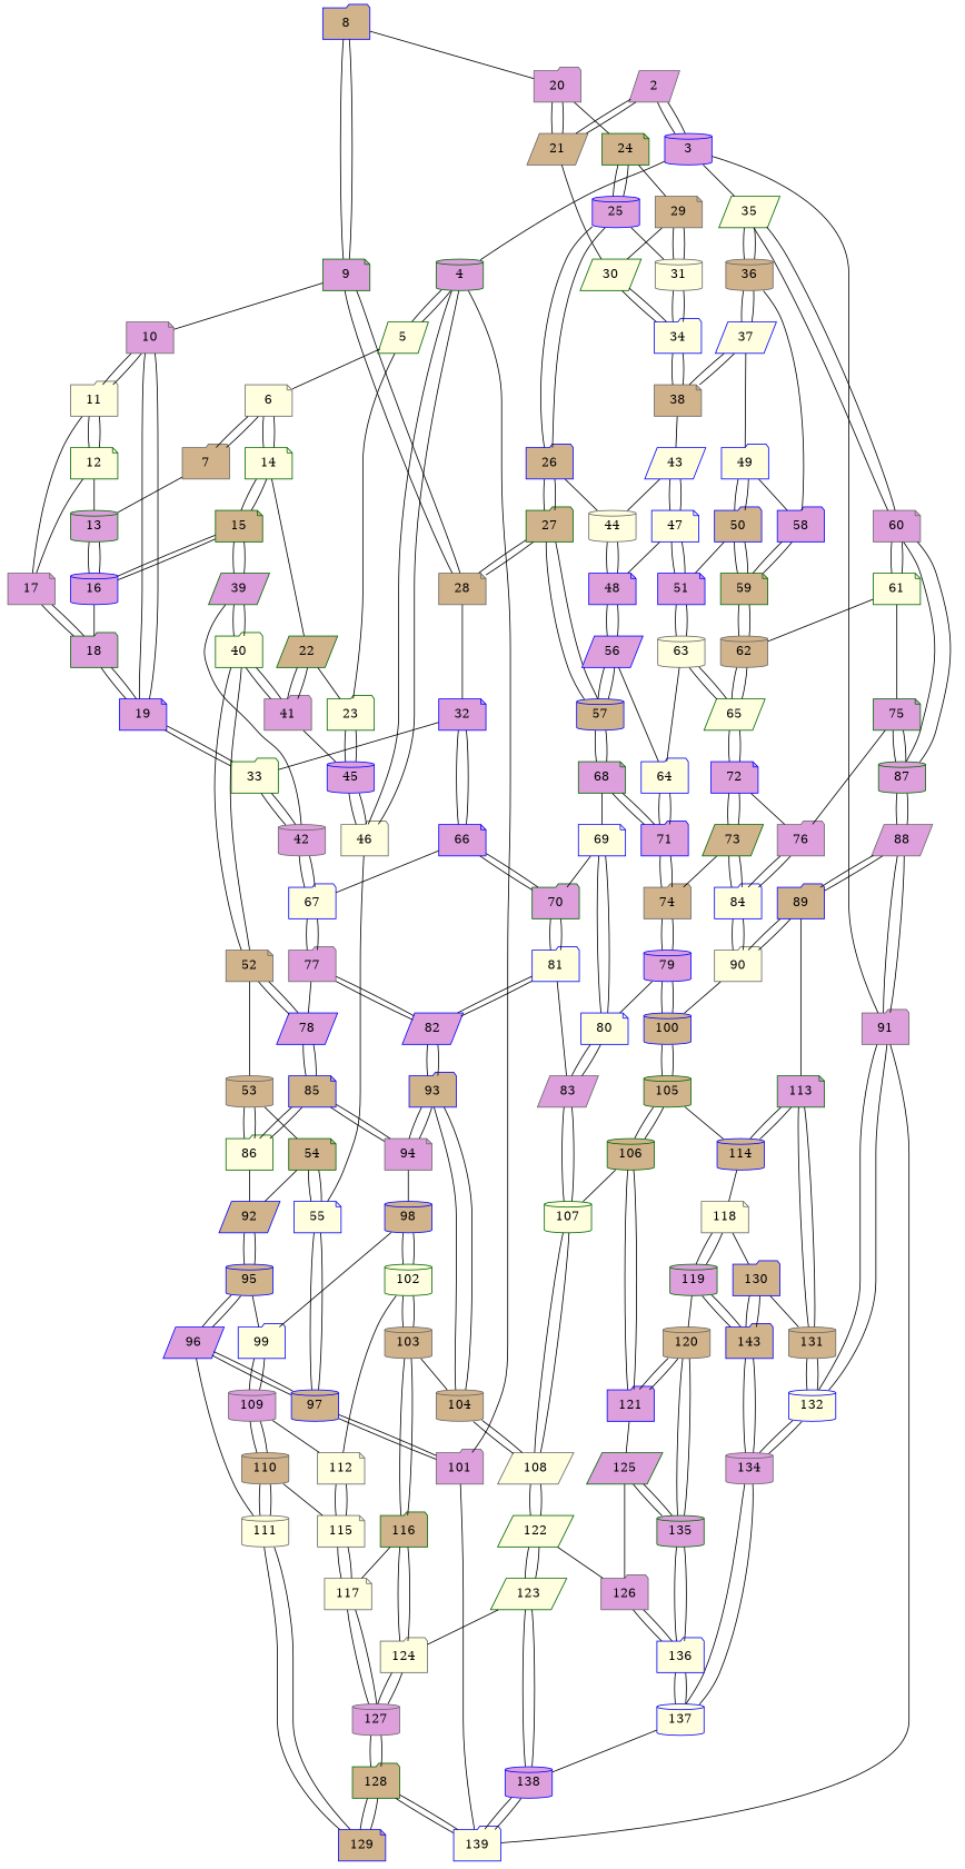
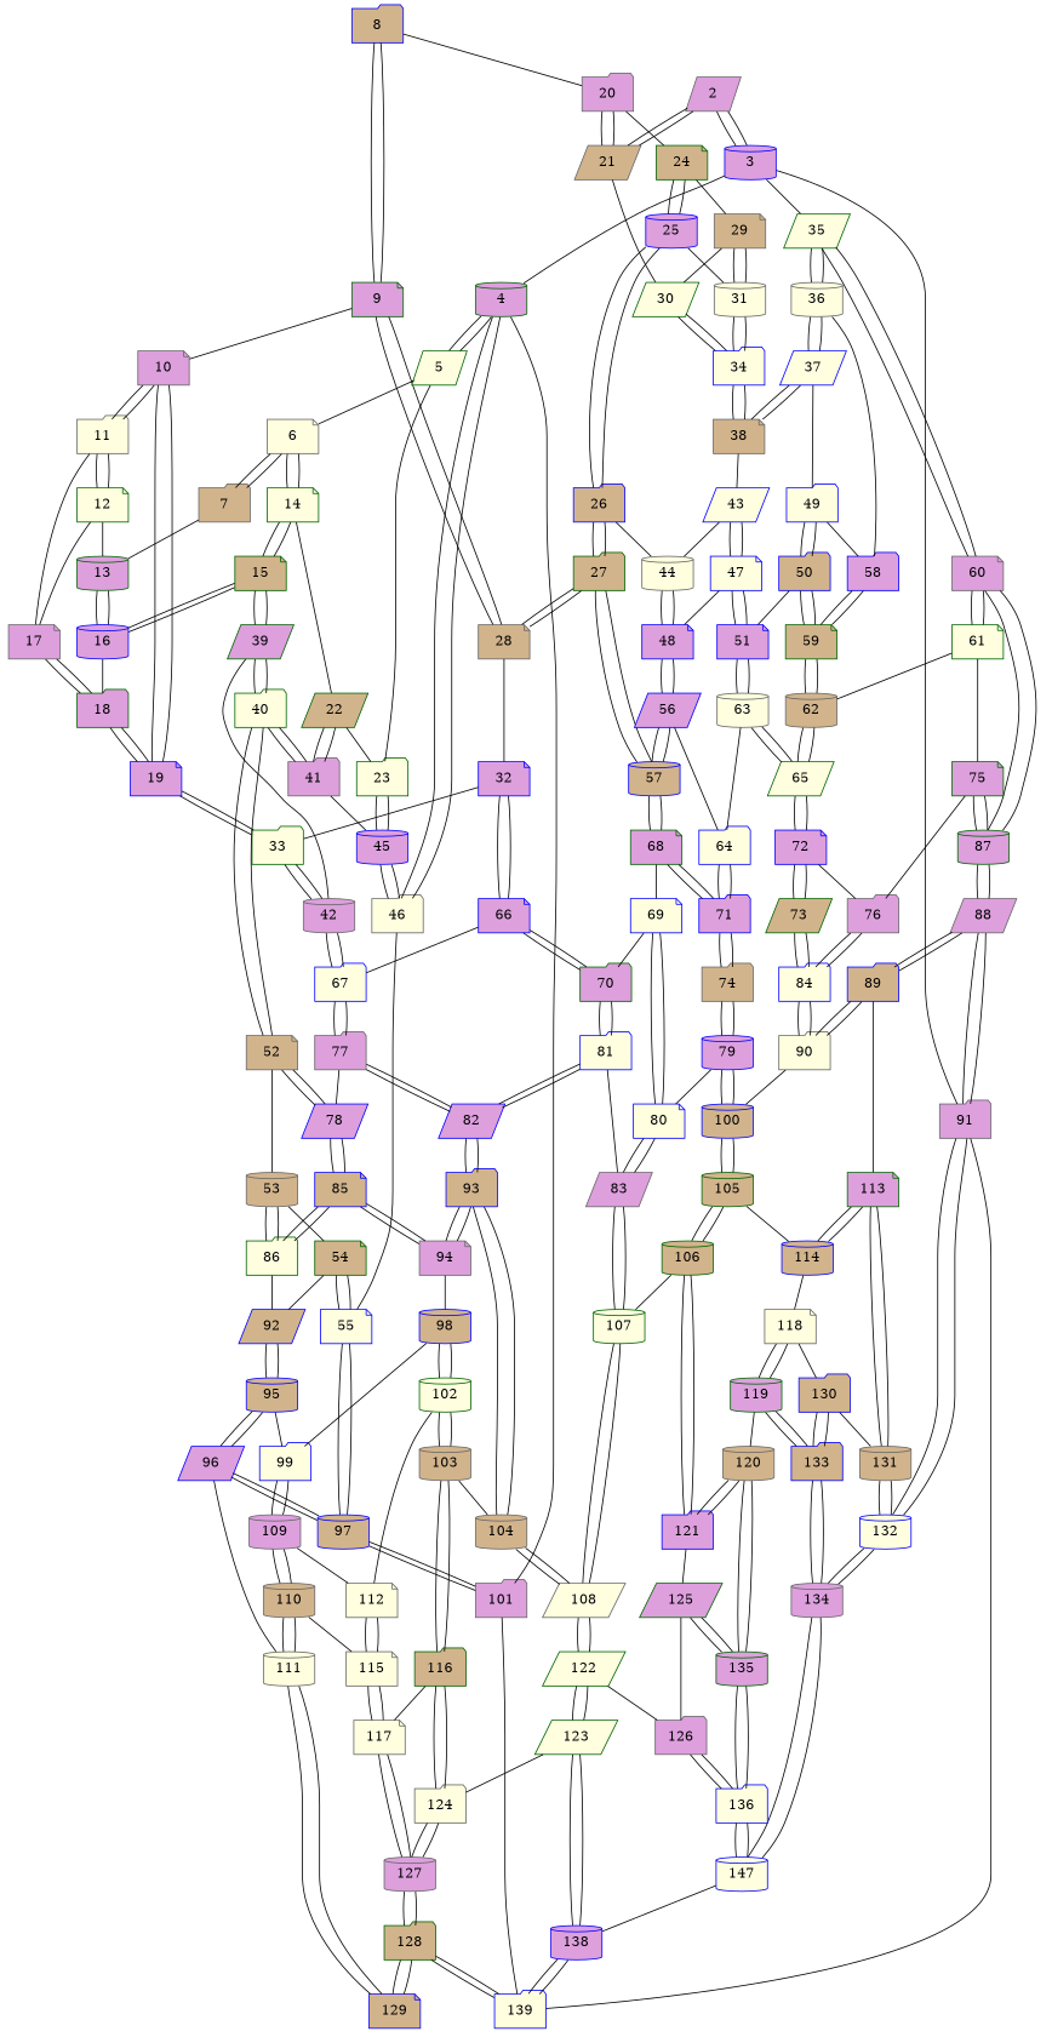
  graph {
    node [color=blue fillcolor=plum shape=folder style=filled]
    2 [color=gray40 shape=parallelogram]
    3 [shape=cylinder]
    21 [color=gray40 fillcolor=tan shape=parallelogram]
    8 [fillcolor=tan]
    9 [color=darkgreen shape=note]
    20 [color=gray40]
    4 [color=darkgreen shape=cylinder]
    35 [color=darkgreen fillcolor=lightyellow shape=parallelogram]
    91 [color=gray40]
    30 [color=darkgreen fillcolor=lightyellow shape=parallelogram]
    5 [color=darkgreen fillcolor=lightyellow shape=parallelogram]
    46 [color=gray40 fillcolor=lightyellow]
    101 [color=gray40]
-   36 [color=gray40 fillcolor=tan shape=cylinder]
+   36 [color=gray40 fillcolor=lightyellow shape=cylinder]
    60 [color=gray40 shape=note]
    132 [fillcolor=lightyellow shape=cylinder]
    139 [fillcolor=lightyellow]
    6 [color=gray40 fillcolor=lightyellow shape=note]
    23 [color=darkgreen fillcolor=lightyellow]
    55 [fillcolor=lightyellow shape=note]
    7 [color=gray40 fillcolor=tan]
    14 [color=darkgreen fillcolor=lightyellow shape=note]
    45 [shape=cylinder]
    13 [color=darkgreen shape=cylinder]
    15 [color=darkgreen fillcolor=tan shape=note]
    22 [color=darkgreen fillcolor=tan shape=parallelogram]
    16 [shape=cylinder]
    10 [color=gray40 shape=note]
    28 [color=gray40 fillcolor=tan shape=note]
    24 [color=darkgreen fillcolor=tan shape=note]
    11 [color=gray40 fillcolor=lightyellow]
    19 [shape=note]
    32 [shape=note]
    12 [color=darkgreen fillcolor=lightyellow shape=note]
    17 [color=gray40 shape=note]
    33 [color=darkgreen fillcolor=lightyellow]
    18 [color=darkgreen]
    39 [color=darkgreen shape=parallelogram]
    41 [color=gray40]
    42 [color=gray40 shape=cylinder]
    40 [color=darkgreen fillcolor=lightyellow]
    25 [shape=cylinder]
    29 [color=gray40 fillcolor=tan shape=note]
    34 [fillcolor=lightyellow]
    26 [fillcolor=tan]
    31 [color=gray40 fillcolor=lightyellow shape=cylinder]
    27 [color=darkgreen fillcolor=tan]
    44 [color=gray40 fillcolor=lightyellow shape=cylinder]
    57 [fillcolor=tan shape=cylinder]
    48 [shape=note]
    68 [color=darkgreen shape=note]
    66 [shape=note]
    38 [color=gray40 fillcolor=tan shape=note]
    67 [fillcolor=lightyellow]
    70 [color=darkgreen]
    43 [fillcolor=lightyellow shape=parallelogram]
    37 [fillcolor=lightyellow shape=parallelogram]
    58
    61 [color=darkgreen fillcolor=lightyellow shape=note]
    87 [color=darkgreen shape=cylinder]
    49 [fillcolor=lightyellow]
    59 [color=darkgreen fillcolor=tan shape=note]
    50 [fillcolor=tan]
    47 [fillcolor=lightyellow shape=note]
    52 [color=gray40 fillcolor=tan shape=note]
    53 [color=gray40 fillcolor=tan shape=cylinder]
    78 [shape=parallelogram]
    77 [color=gray40]
    51 [shape=note]
    56 [shape=parallelogram]
    97 [fillcolor=tan shape=cylinder]
    63 [color=gray40 fillcolor=lightyellow shape=cylinder]
    64 [fillcolor=lightyellow]
    62 [color=gray40 fillcolor=tan shape=cylinder]
    65 [color=darkgreen fillcolor=lightyellow shape=parallelogram]
    54 [color=darkgreen fillcolor=tan shape=note]
    86 [color=darkgreen fillcolor=lightyellow]
    85 [fillcolor=tan shape=note]
    92 [fillcolor=tan shape=parallelogram]
    95 [fillcolor=tan shape=cylinder]
    71
    69 [fillcolor=lightyellow shape=note]
    75 [color=darkgreen shape=note]
    88 [color=gray40 shape=parallelogram]
    76 [color=gray40]
    72 [shape=note]
    74 [color=gray40 fillcolor=tan]
    73 [color=darkgreen fillcolor=tan shape=parallelogram]
    81 [fillcolor=lightyellow]
    82 [shape=parallelogram]
    80 [fillcolor=lightyellow shape=note]
    83 [color=gray40 shape=parallelogram]
    79 [shape=cylinder]
    84 [fillcolor=lightyellow]
    90 [color=gray40 fillcolor=lightyellow]
    100 [fillcolor=tan shape=cylinder]
    93 [fillcolor=tan]
    94 [color=gray40 shape=note]
    105 [color=darkgreen fillcolor=tan shape=cylinder]
    107 [color=darkgreen fillcolor=lightyellow shape=cylinder]
    104 [color=gray40 fillcolor=tan shape=cylinder]
    108 [color=gray40 fillcolor=lightyellow shape=parallelogram]
    98 [fillcolor=tan shape=cylinder]
    89 [fillcolor=tan]
    113 [color=darkgreen shape=note]
    114 [fillcolor=tan shape=cylinder]
    131 [color=gray40 fillcolor=tan shape=cylinder]
    134 [color=gray40 shape=cylinder]
    96 [shape=parallelogram]
    99 [fillcolor=lightyellow]
    102 [color=darkgreen fillcolor=lightyellow shape=cylinder]
    111 [color=gray40 fillcolor=lightyellow shape=cylinder]
    109 [color=gray40 shape=cylinder]
    129 [fillcolor=tan shape=note]
    103 [color=gray40 fillcolor=tan shape=cylinder]
    112 [color=gray40 fillcolor=lightyellow shape=note]
    110 [color=gray40 fillcolor=tan shape=cylinder]
    106 [color=darkgreen fillcolor=tan shape=cylinder]
    116 [color=darkgreen fillcolor=tan]
    115 [color=gray40 fillcolor=lightyellow shape=note]
    117 [color=gray40 fillcolor=lightyellow shape=note]
    124 [color=gray40 fillcolor=lightyellow]
    122 [color=darkgreen fillcolor=lightyellow shape=parallelogram]
    121
    118 [color=gray40 fillcolor=lightyellow shape=note]
    125 [color=darkgreen shape=parallelogram]
    123 [color=darkgreen fillcolor=lightyellow shape=parallelogram]
    126 [color=gray40]
    119 [color=darkgreen shape=cylinder]
    130 [fillcolor=tan]
    127 [color=gray40 shape=cylinder]
    128 [color=darkgreen fillcolor=tan]
    120 [color=gray40 fillcolor=tan shape=cylinder]
-   133 [fillcolor=tan label=143]
+   133 [fillcolor=tan]
    135 [color=darkgreen shape=cylinder]
    136 [fillcolor=lightyellow]
    138 [shape=cylinder]
-   137 [fillcolor=lightyellow shape=cylinder]
+   137 [fillcolor=lightyellow shape=cylinder label=147]
    2 -- 3
    2 -- 3
    2 -- 21
    2 -- 21
    3 -- 4
    3 -- 35
    3 -- 91
    21 -- 30
    8 -- 9
    8 -- 9
    8 -- 20
    9 -- 10
    9 -- 28
    9 -- 28
    20 -- 21
    20 -- 21
    20 -- 24
    4 -- 5
    4 -- 5
    4 -- 46
    4 -- 46
    4 -- 101
    35 -- 36
    35 -- 36
    35 -- 60
    35 -- 60
    91 -- 132
    91 -- 132
    91 -- 139
    30 -- 34
    30 -- 34
    5 -- 6
    5 -- 23
    46 -- 55
    101 -- 139
    36 -- 37
    36 -- 37
    36 -- 58
    60 -- 61
    60 -- 61
    60 -- 87
    60 -- 87
    132 -- 134
    132 -- 134
    6 -- 7
    6 -- 7
    6 -- 14
    6 -- 14
    23 -- 45
    23 -- 45
    55 -- 97
    55 -- 97
    7 -- 13
    14 -- 15
    14 -- 15
    14 -- 22
    45 -- 46
    45 -- 46
    13 -- 16
    13 -- 16
    15 -- 16
    15 -- 16
    15 -- 39
    15 -- 39
    22 -- 23
    22 -- 41
    22 -- 41
    16 -- 18
    10 -- 11
    10 -- 11
    10 -- 19
    10 -- 19
    28 -- 32
    24 -- 25
    24 -- 25
    24 -- 29
    11 -- 12
    11 -- 12
    11 -- 17
    19 -- 33
    19 -- 33
    32 -- 33
    32 -- 66
    32 -- 66
    12 -- 13
    12 -- 17
    17 -- 18
    17 -- 18
    33 -- 42
    33 -- 42
    18 -- 19
    18 -- 19
    39 -- 42
    39 -- 40
    39 -- 40
    41 -- 45
    42 -- 67
    42 -- 67
    40 -- 41
    40 -- 41
    40 -- 52
    40 -- 52
    25 -- 26
    25 -- 26
    25 -- 31
    29 -- 30
    29 -- 31
    29 -- 31
    34 -- 38
    34 -- 38
    26 -- 27
    26 -- 27
    26 -- 44
    31 -- 34
    31 -- 34
    27 -- 28
    27 -- 28
    27 -- 57
    27 -- 57
    44 -- 48
    44 -- 48
    57 -- 68
    57 -- 68
    48 -- 56
    48 -- 56
    68 -- 71
    68 -- 71
    68 -- 69
    66 -- 67
    66 -- 70
    66 -- 70
    38 -- 43
    67 -- 77
    67 -- 77
    70 -- 81
    70 -- 81
    43 -- 44
    43 -- 47
    43 -- 47
    37 -- 38
    37 -- 38
    37 -- 49
    58 -- 59
    58 -- 59
    61 -- 62
    61 -- 75
    87 -- 88
    87 -- 88
    49 -- 58
    49 -- 50
    49 -- 50
    59 -- 62
    59 -- 62
    50 -- 59
    50 -- 59
    50 -- 51
    47 -- 48
    47 -- 51
    47 -- 51
    52 -- 53
    52 -- 78
    52 -- 78
    53 -- 54
    53 -- 86
    53 -- 86
    78 -- 85
    78 -- 85
    77 -- 78
    77 -- 82
    77 -- 82
    51 -- 63
    51 -- 63
    56 -- 57
    56 -- 57
    56 -- 64
    97 -- 101
    97 -- 101
    63 -- 64
    63 -- 65
    63 -- 65
    64 -- 71
    64 -- 71
    62 -- 65
    62 -- 65
    65 -- 72
    65 -- 72
    54 -- 55
    54 -- 55
    54 -- 92
    86 -- 92
    85 -- 86
    85 -- 86
    85 -- 94
    85 -- 94
    92 -- 95
    92 -- 95
    95 -- 96
    95 -- 96
    95 -- 99
    71 -- 74
    71 -- 74
    69 -- 70
    69 -- 80
    69 -- 80
    75 -- 87
    75 -- 87
    75 -- 76
    88 -- 91
    88 -- 91
    88 -- 89
    88 -- 89
    76 -- 84
    76 -- 84
    72 -- 76
    72 -- 73
    72 -- 73
    74 -- 79
    74 -- 79
-   73 -- 74
    73 -- 84
    73 -- 84
    81 -- 82
    81 -- 82
    81 -- 83
    82 -- 93
    82 -- 93
    80 -- 83
    80 -- 83
    83 -- 107
    83 -- 107
    79 -- 80
    79 -- 100
    79 -- 100
    84 -- 90
    84 -- 90
    90 -- 100
    100 -- 105
    100 -- 105
    93 -- 94
    93 -- 94
    93 -- 104
    93 -- 104
    94 -- 98
    105 -- 114
    105 -- 106
    105 -- 106
    107 -- 108
    107 -- 108
    104 -- 108
    104 -- 108
    108 -- 122
    108 -- 122
    98 -- 99
    98 -- 102
    98 -- 102
    89 -- 90
    89 -- 90
    89 -- 113
    113 -- 114
    113 -- 114
    113 -- 131
    113 -- 131
    114 -- 118
    131 -- 132
    131 -- 132
    134 -- 137
    134 -- 137
    96 -- 97
    96 -- 97
    96 -- 111
    99 -- 109
    99 -- 109
    102 -- 103
    102 -- 103
    102 -- 112
    111 -- 129
    111 -- 129
    109 -- 112
    109 -- 110
    109 -- 110
    103 -- 104
    103 -- 116
    103 -- 116
    112 -- 115
    112 -- 115
    110 -- 111
    110 -- 111
    110 -- 115
    106 -- 107
    106 -- 121
    106 -- 121
    116 -- 117
    116 -- 124
    116 -- 124
    115 -- 117
    115 -- 117
    117 -- 127
    117 -- 127
    124 -- 127
    124 -- 127
    122 -- 123
    122 -- 123
    122 -- 126
    121 -- 125
    118 -- 119
    118 -- 119
    118 -- 130
    125 -- 126
    125 -- 135
    125 -- 135
    123 -- 124
    123 -- 138
    123 -- 138
    126 -- 136
    126 -- 136
    119 -- 120
    119 -- 133
    119 -- 133
    130 -- 131
    130 -- 133
    130 -- 133
    127 -- 128
    127 -- 128
    128 -- 139
    128 -- 139
    128 -- 129
    128 -- 129
    120 -- 121
    120 -- 121
    120 -- 135
    120 -- 135
    133 -- 134
    133 -- 134
    135 -- 136
    135 -- 136
    136 -- 137
    136 -- 137
    138 -- 139
    138 -- 139
    137 -- 138
  }
